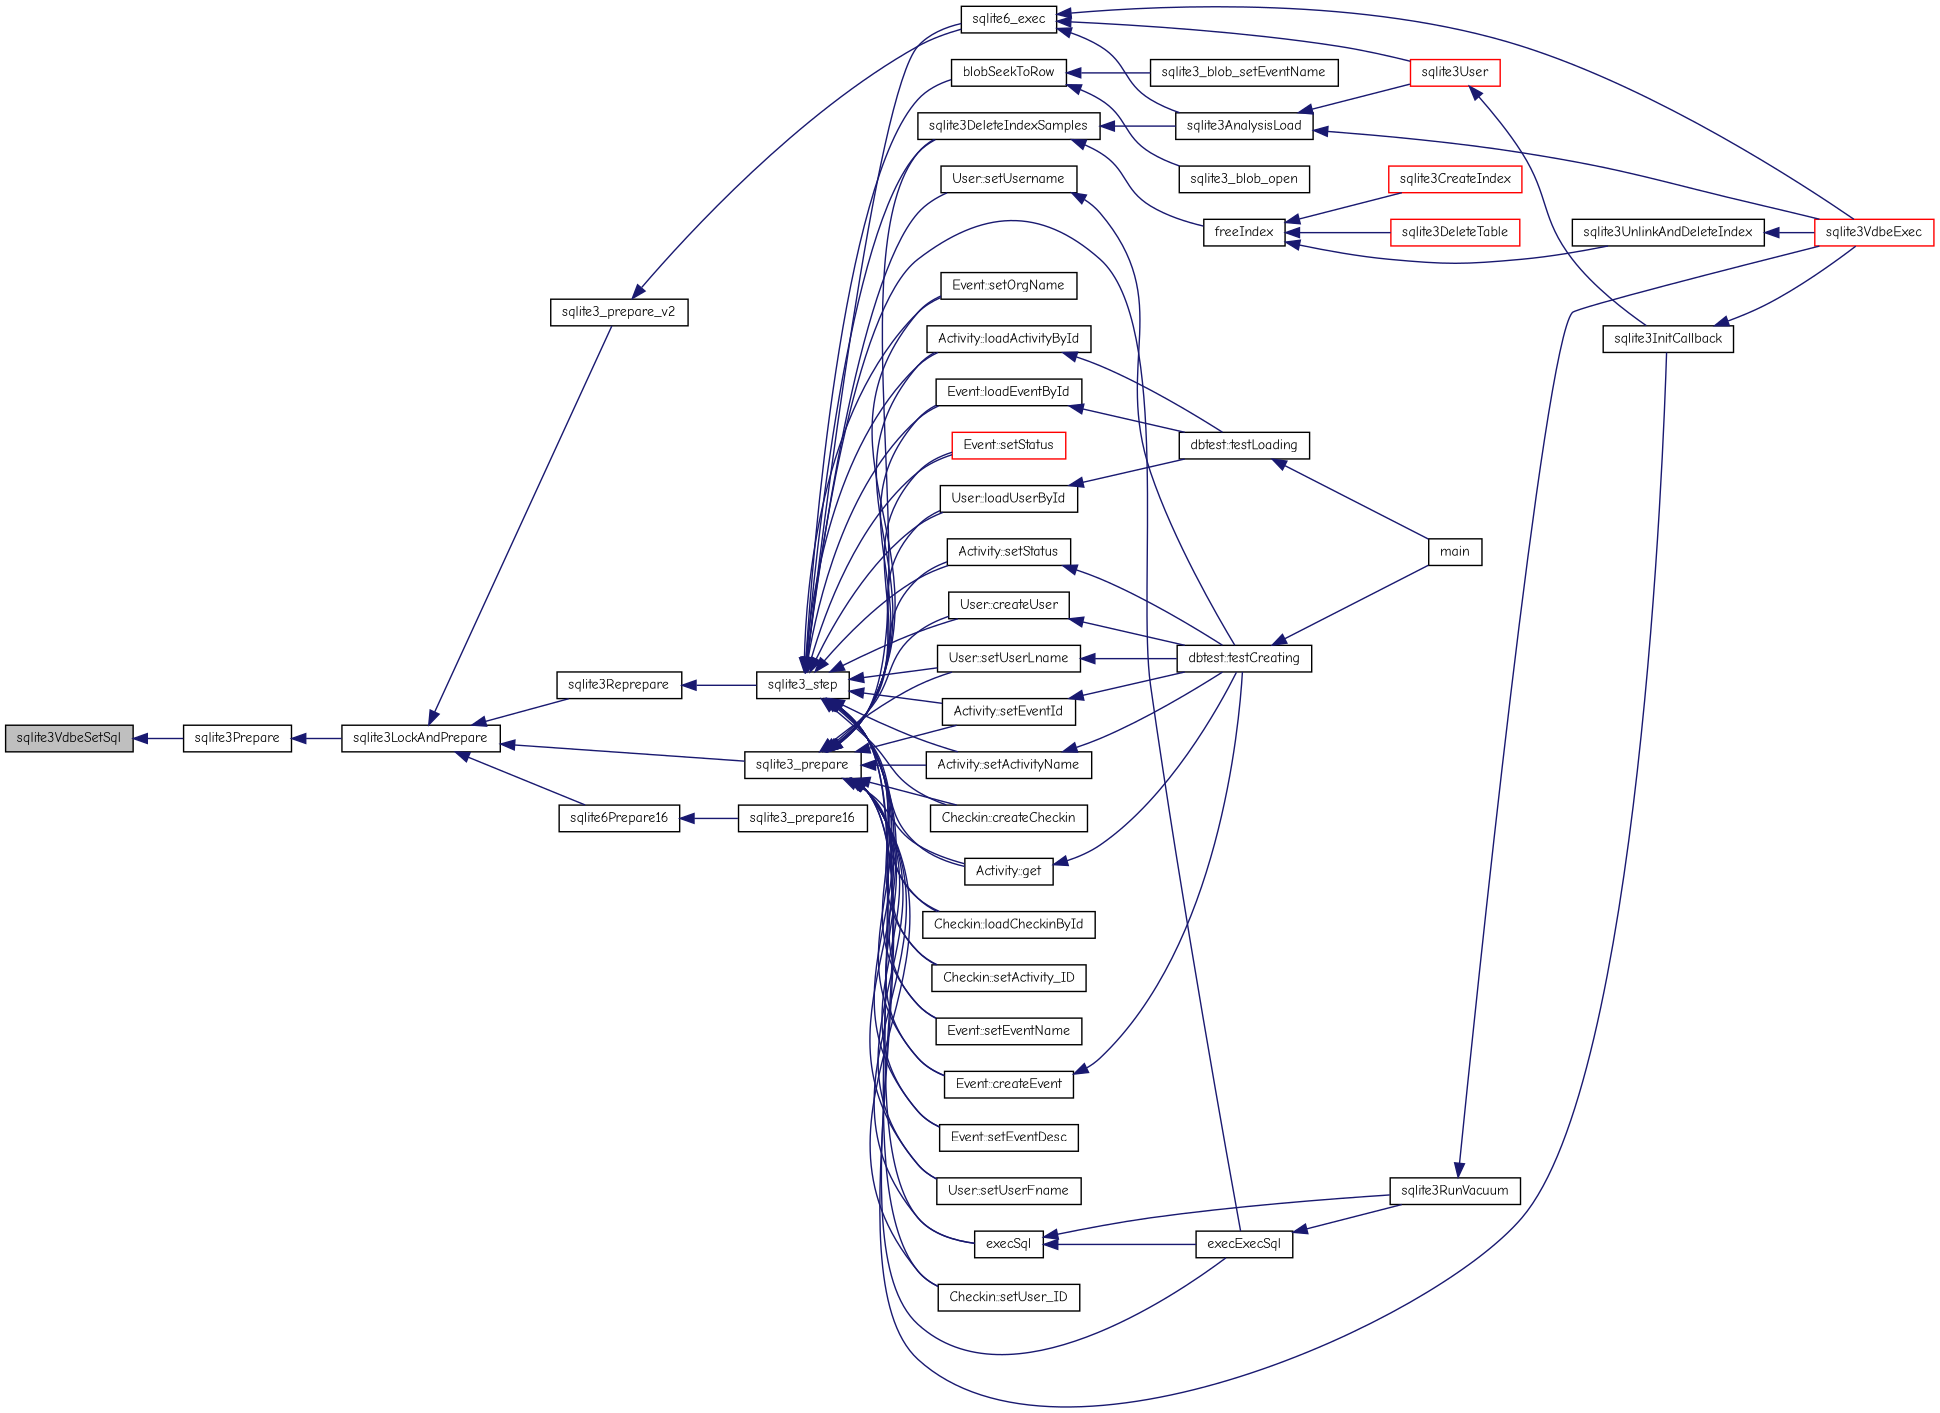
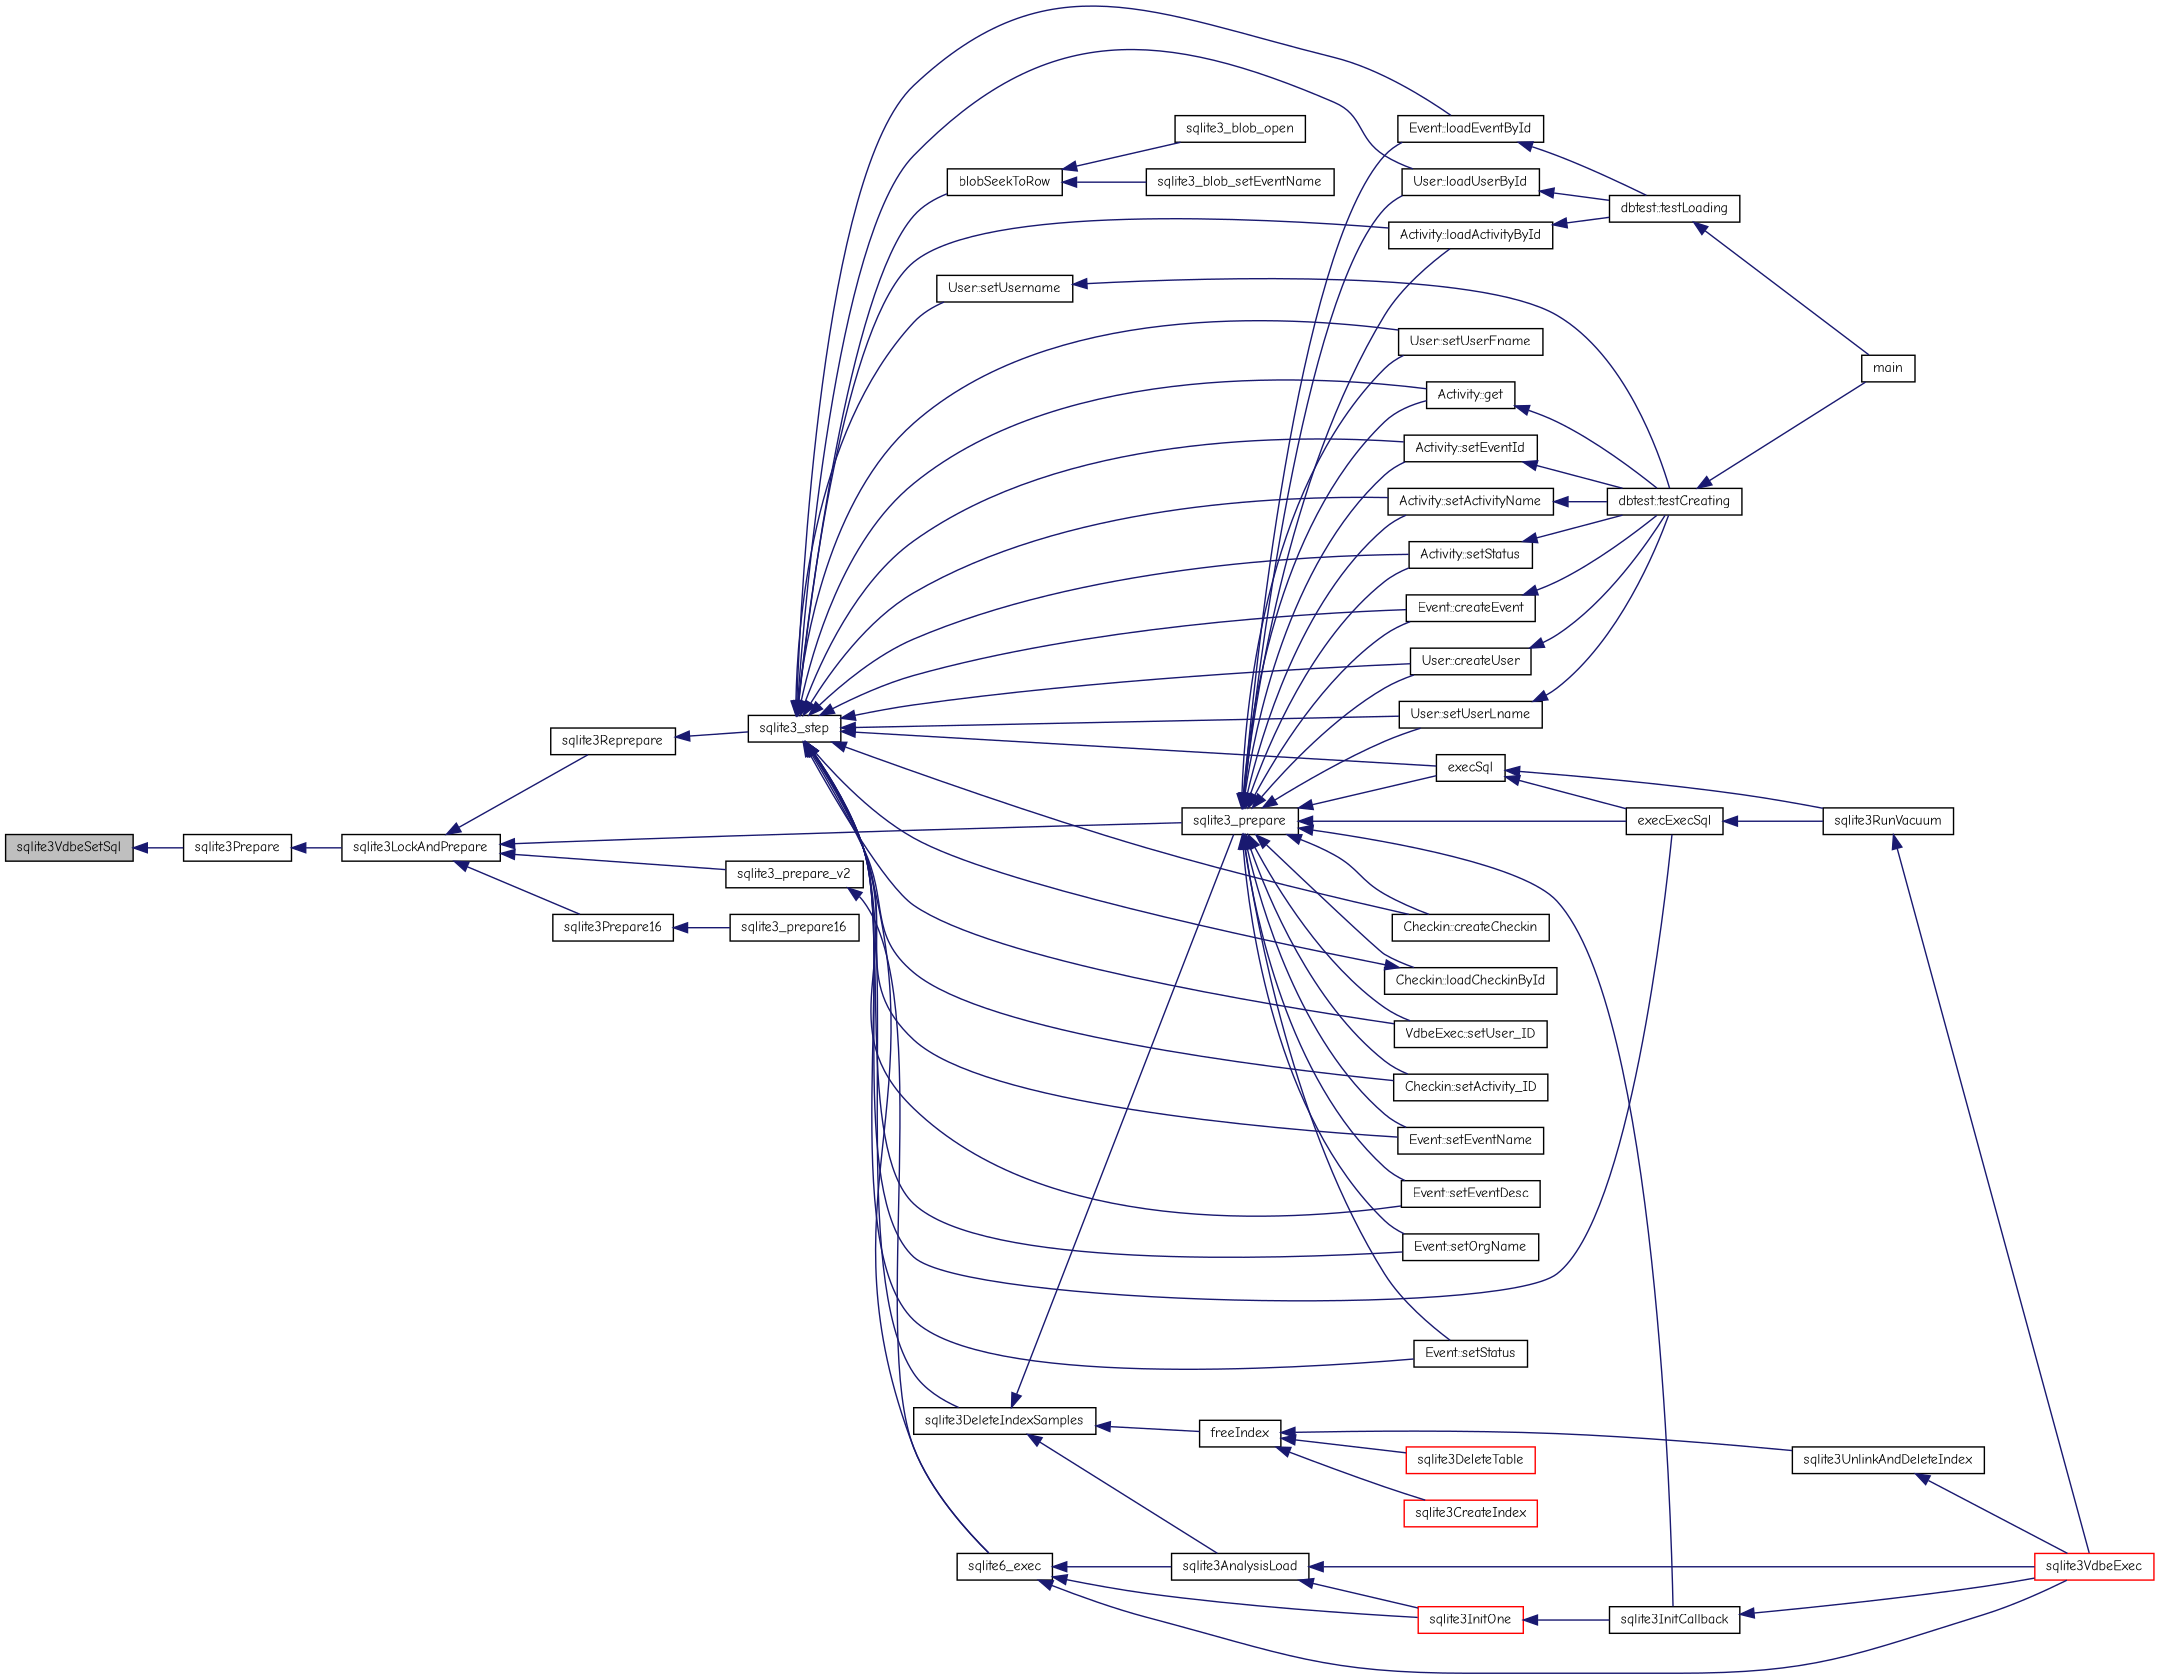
  digraph {
    fontname="Comic Neue"
    rankdir=LR
    node [color=black fillcolor=white fontname="Comic Neue" fontsize=10 shape=record style=filled]
    edge [color=midnightblue dir=back fontname="Comic Neue" fontsize=10 labelfontname=FreeSans labelfontsize=10 style=solid]
    n1 [fillcolor=grey75 fontcolor=black height=0.2 label=sqlite3VdbeSetSql width=0.4]
    n2 [height=0.2 label=sqlite3Prepare width=0.4]
    n3 [height=0.2 label=sqlite3LockAndPrepare width=0.4]
    n4 [height=0.2 label=sqlite3Reprepare width=0.4]
    n5 [height=0.2 label=sqlite3_prepare width=0.4]
    n6 [height=0.2 label=sqlite3_prepare_v2 width=0.4]
-   n7 [height=0.2 label=sqlite6Prepare16 width=0.4]
+   n7 [height=0.2 label=sqlite3Prepare16 width=0.4]
    n8 [height=0.2 label=sqlite3_step width=0.4]
    n9 [height=0.2 label="Activity::get" width=0.4]
    n10 [height=0.2 label="Activity::loadActivityById" width=0.4]
    n11 [height=0.2 label="Activity::setEventId" width=0.4]
    n12 [height=0.2 label="Activity::setActivityName" width=0.4]
    n13 [height=0.2 label="Activity::setStatus" width=0.4]
    n14 [height=0.2 label="Checkin::createCheckin" width=0.4]
    n15 [height=0.2 label="Checkin::loadCheckinById" width=0.4]
-   n16 [height=0.2 label="Checkin::setUser_ID" width=0.4]
+   n16 [height=0.2 label="VdbeExec::setUser_ID" width=0.4]
    n17 [height=0.2 label="Checkin::setActivity_ID" width=0.4]
    n18 [height=0.2 label="Event::createEvent" width=0.4]
    n19 [height=0.2 label="Event::loadEventById" width=0.4]
    n20 [height=0.2 label="Event::setEventName" width=0.4]
    n21 [height=0.2 label="Event::setEventDesc" width=0.4]
    n22 [height=0.2 label="Event::setOrgName" width=0.4]
-   n23 [color=red height=0.2 label="Event::setStatus" width=0.4]
+   n23 [height=0.2 label="Event::setStatus" width=0.4]
    n24 [height=0.2 label=sqlite3DeleteIndexSamples width=0.4]
    n25 [height=0.2 label=execSql width=0.4]
    n26 [height=0.2 label=execExecSql width=0.4]
    n27 [height=0.2 label="User::createUser" width=0.4]
    n28 [height=0.2 label="User::loadUserById" width=0.4]
    n29 [height=0.2 label="User::setUserFname" width=0.4]
    n30 [height=0.2 label="User::setUserLname" width=0.4]
    n31 [height=0.2 label=sqlite3InitCallback width=0.4]
    n32 [height=0.2 label=sqlite6_exec width=0.4]
    n33 [height=0.2 label=sqlite3_prepare16 width=0.4]
    n34 [height=0.2 label=blobSeekToRow width=0.4]
    n35 [height=0.2 label="User::setUsername" width=0.4]
    n36 [height=0.2 label="dbtest::testCreating" width=0.4]
    n37 [height=0.2 label="dbtest::testLoading" width=0.4]
    n38 [height=0.2 label=sqlite3_blob_open width=0.4]
    n39 [height=0.2 label=sqlite3_blob_setEventName width=0.4]
    n40 [height=0.2 label=sqlite3AnalysisLoad width=0.4]
    n41 [height=0.2 label=freeIndex width=0.4]
    n42 [color=red height=0.2 label=sqlite3VdbeExec width=0.4]
-   n43 [color=red height=0.2 label=sqlite3User width=0.4]
+   n43 [color=red height=0.2 label=sqlite3InitOne width=0.4]
    n44 [height=0.2 label=sqlite3RunVacuum width=0.4]
    n45 [height=0.2 label=main width=0.4]
    n46 [height=0.2 label=sqlite3UnlinkAndDeleteIndex width=0.4]
    n47 [color=red height=0.2 label=sqlite3DeleteTable width=0.4]
    n48 [color=red height=0.2 label=sqlite3CreateIndex width=0.4]
    n1 -> n2
    n2 -> n3
    n3 -> n4
    n3 -> n5
    n3 -> n6
    n3 -> n7
    n4 -> n8
    n5 -> n9
    n5 -> n10
    n5 -> n11
    n5 -> n12
    n5 -> n13
    n5 -> n14
    n5 -> n15
    n5 -> n16
    n5 -> n17
    n5 -> n18
    n5 -> n19
    n5 -> n20
    n5 -> n21
    n5 -> n22
    n5 -> n23
-   n5 -> n24
+   n24 -> n5
    n5 -> n25
    n5 -> n26
    n5 -> n27
    n5 -> n28
    n5 -> n29
    n5 -> n30
    n5 -> n31
    n6 -> n32
    n7 -> n33
    n8 -> n9
    n8 -> n10
    n8 -> n11
    n8 -> n12
    n8 -> n13
    n8 -> n14
-   n8 -> n15
+   n15 -> n8
    n8 -> n16
    n8 -> n17
    n8 -> n18
    n8 -> n19
    n8 -> n20
    n8 -> n21
    n8 -> n22
    n8 -> n23
    n8 -> n24
    n8 -> n25
    n8 -> n26
    n8 -> n27
    n8 -> n28
    n8 -> n29
    n8 -> n30
    n8 -> n32
    n8 -> n34
    n8 -> n35
    n9 -> n36
    n10 -> n37
    n11 -> n36
    n12 -> n36
    n13 -> n36
    n18 -> n36
    n19 -> n37
    n24 -> n40
    n24 -> n41
    n25 -> n26
    n25 -> n44
    n26 -> n44
    n27 -> n36
    n28 -> n37
    n30 -> n36
    n31 -> n42
    n32 -> n40
    n32 -> n42
    n32 -> n43
    n34 -> n38
    n34 -> n39
    n35 -> n36
    n36 -> n45
    n37 -> n45
    n40 -> n42
    n40 -> n43
    n41 -> n46
    n41 -> n47
    n41 -> n48
    n43 -> n31
    n44 -> n42
    n46 -> n42
  }
